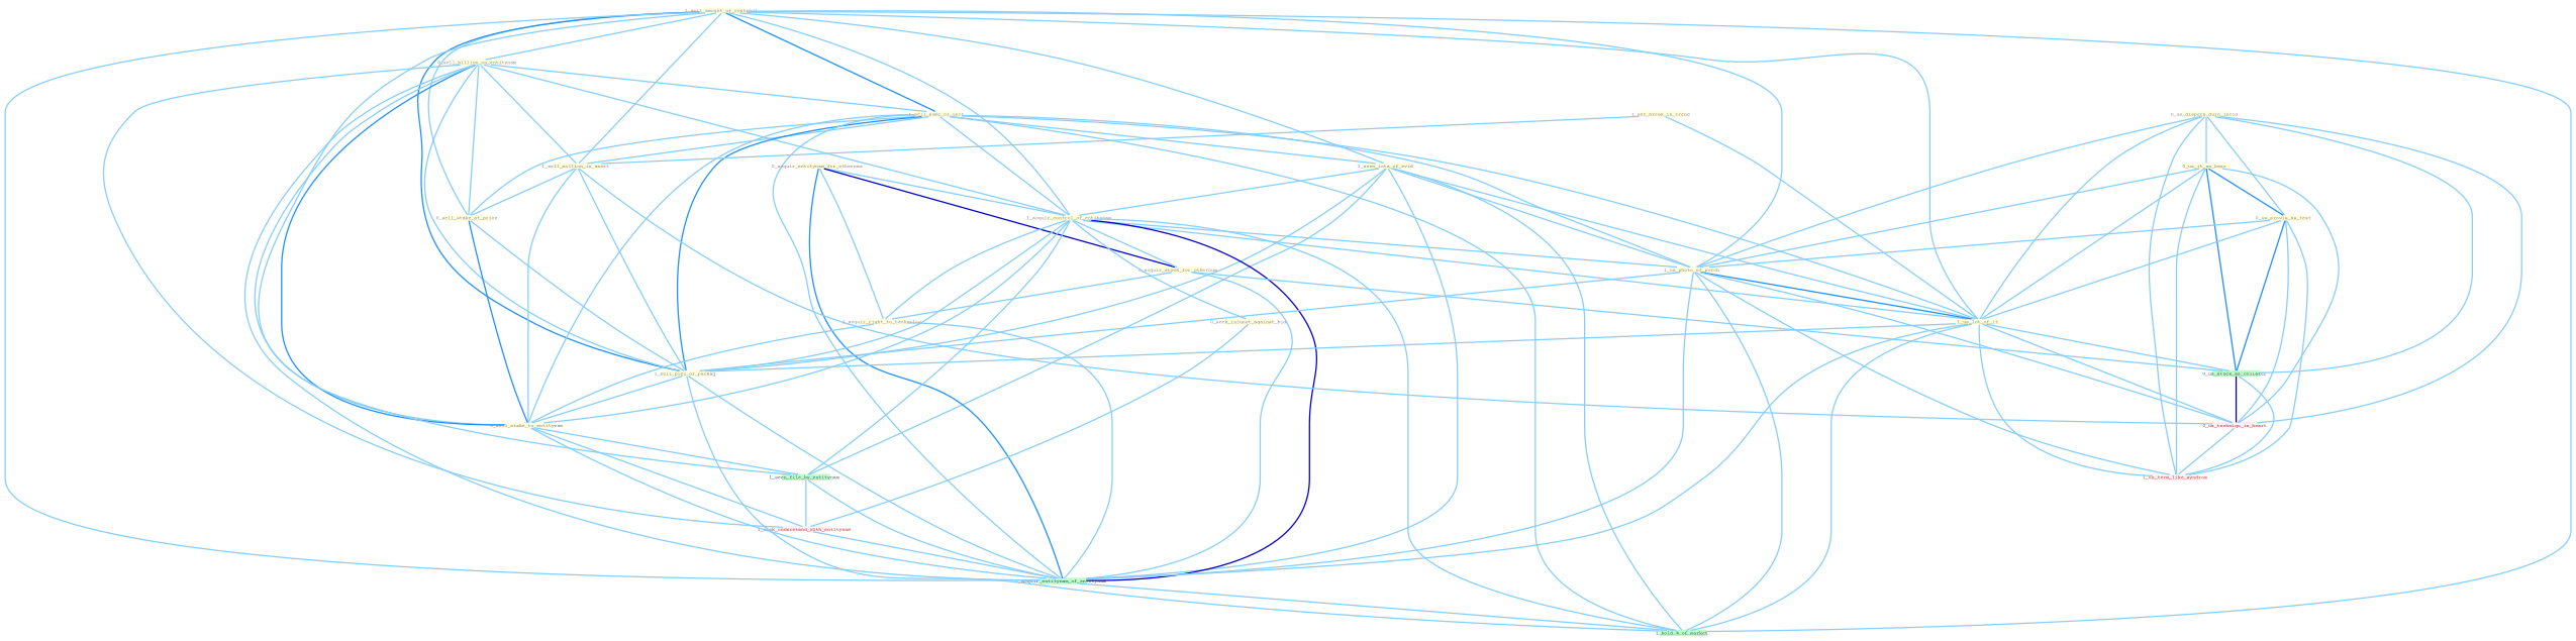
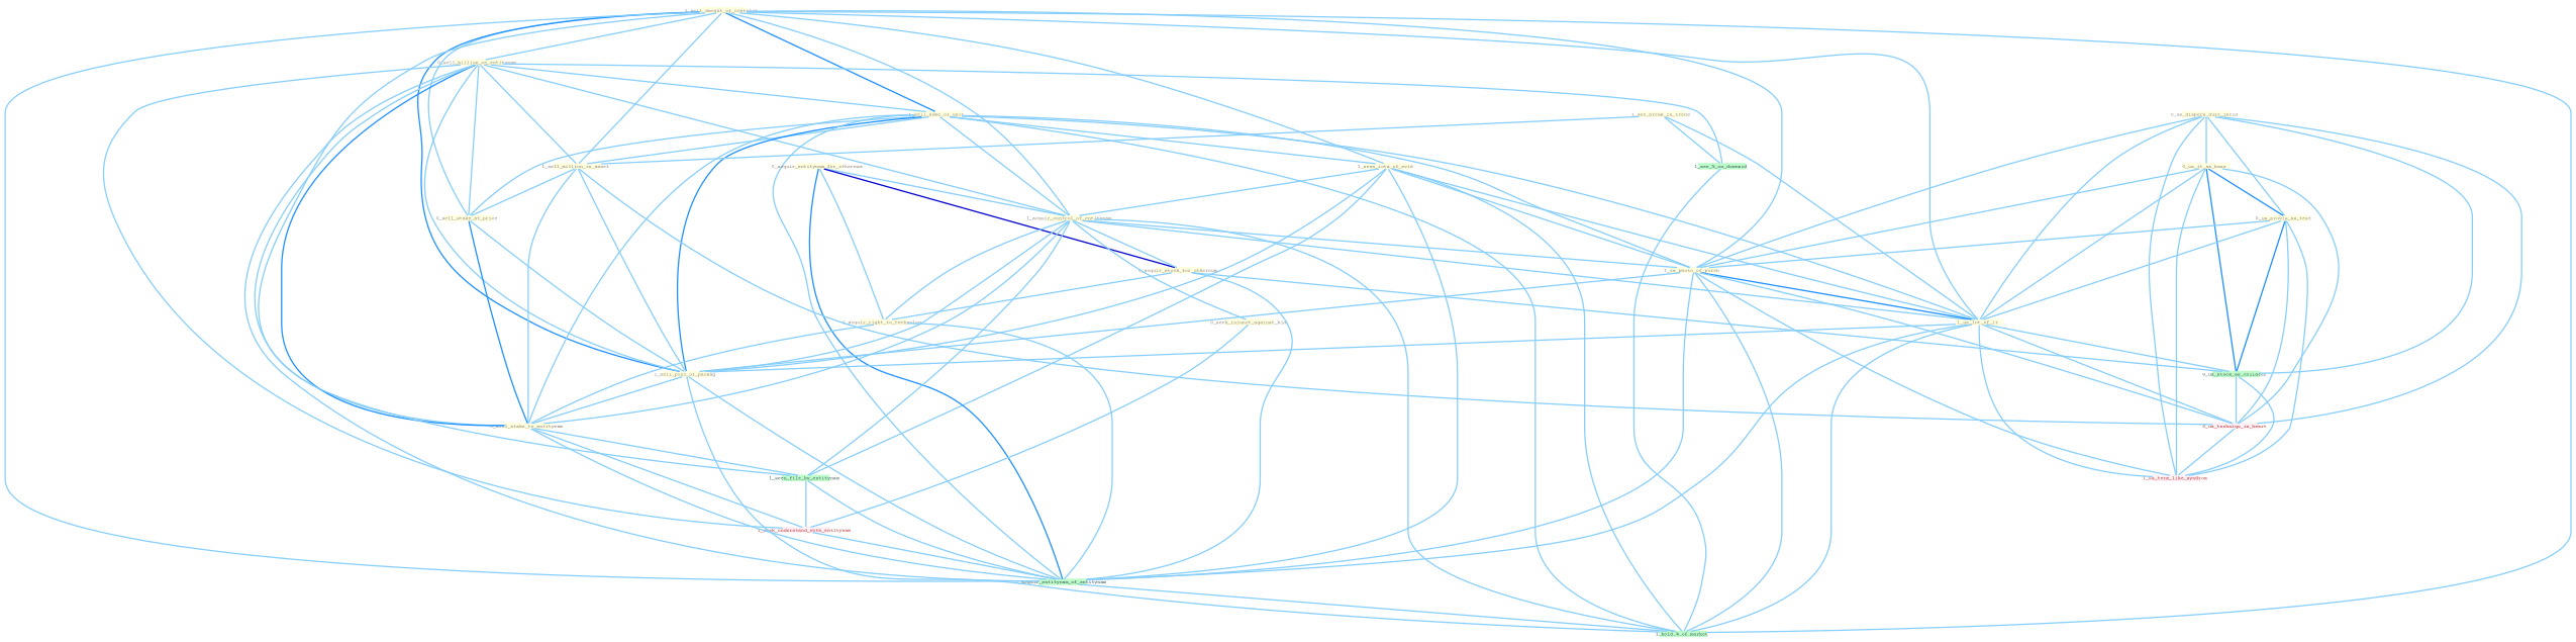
  graph {
    fontname="Courier Prime"
    node [color="#ffffe0" fixedsize=true fontcolor="#8b7d6b" fontname="Courier Prime" fontsize=4 shape=polygon style=filled]
    edge [color="#87cefa" fontname="Courier Prime" w=1]
    "1_sell_amount_of_contract " [height=.06 width=.5]
    "0_sell_billion_on_entitynam " [height=.06 width=.5]
    "1_sell_some_of_unit " [height=.06 width=.5]
    "1_seen_iota_of_evid " [height=.06 width=.5]
    "0_acquir_entitynam_for_othernum " [height=.06 width=.5]
    "0_us_dispers_dure_incid " [height=.06 width=.5]
    "1_acquir_control_of_entitynam " [height=.06 width=.5]
    "1_see_break_in_trend " [height=.06 width=.5]
    "1_sell_million_in_asset " [height=.06 width=.5]
    "0_seek_injunct_against_bid " [height=.06 width=.5]
    "0_us_it_as_base " [height=.06 width=.5]
    "0_acquir_stock_for_othernum " [height=.06 width=.5]
    "0_us_provis_as_test " [height=.06 width=.5]
    "1_us_photo_of_porch " [height=.06 width=.5]
    "1_acquir_right_to_technolog " [height=.06 width=.5]
    "0_sell_stake_at_price " [height=.06 width=.5]
    "1_us_lot_of_it " [height=.06 width=.5]
    "1_sell_piec_of_packag " [height=.06 width=.5]
    "0_sell_stake_to_entitynam " [height=.06 width=.5]
    "1_seek_understand_with_entitynam " [color="#fff0f5" fontcolor="#b22222" height=.06 width=.5]
    "0_us_techniqu_in_heart " [color="#fff0f5" fontcolor="#b22222" height=.06 width=.5]
    "1_us_term_like_syndrom " [color="#fff0f5" fontcolor="#b22222" height=.06 width=.5]
    "1_acquir_entitynam_of_entitynam " [color="#BDFCC9" fontcolor="#2f4f4f" height=.06 width=.5]
    "1_hold_%_of_market " [color="#BDFCC9" fontcolor="#2f4f4f" height=.06 width=.5]
    "1_seen_file_by_entitynam " [color="#BDFCC9" fontcolor="#2f4f4f" height=.06 width=.5]
+   "1_see_%_on_downsid " [color="#BDFCC9" fontcolor="#2f4f4f" height=.06 width=.5]
    "0_us_stock_as_collater " [color="#BDFCC9" fontcolor="#2f4f4f" height=.06 width=.5]
    subgraph sub_1 {
      "1_sell_amount_of_contract "
      "0_sell_billion_on_entitynam "
      "1_sell_some_of_unit "
      "1_seen_iota_of_evid "
      "0_acquir_entitynam_for_othernum "
      "0_us_dispers_dure_incid "
      "1_acquir_control_of_entitynam "
      "1_see_break_in_trend "
      "1_sell_million_in_asset "
      "0_seek_injunct_against_bid "
      "0_us_it_as_base "
      "0_acquir_stock_for_othernum "
      "0_us_provis_as_test "
      "1_us_photo_of_porch "
      "1_acquir_right_to_technolog "
      "0_sell_stake_at_price "
      "1_us_lot_of_it "
      "1_sell_piec_of_packag "
      "0_sell_stake_to_entitynam "
    }
    subgraph sub_2 {
      "1_seek_understand_with_entitynam "
      "0_us_techniqu_in_heart "
      "1_us_term_like_syndrom "
    }
    "1_sell_amount_of_contract " -- "0_sell_billion_on_entitynam "
    "1_sell_amount_of_contract " -- "1_sell_some_of_unit " [color="#1e90ff" w=2]
    "1_sell_amount_of_contract " -- "1_seen_iota_of_evid "
    "1_sell_amount_of_contract " -- "1_acquir_control_of_entitynam "
    "1_sell_amount_of_contract " -- "1_sell_million_in_asset "
    "1_sell_amount_of_contract " -- "1_us_photo_of_porch "
    "1_sell_amount_of_contract " -- "0_sell_stake_at_price "
    "1_sell_amount_of_contract " -- "1_us_lot_of_it "
    "1_sell_amount_of_contract " -- "1_sell_piec_of_packag " [color="#1e90ff" w=2]
    "1_sell_amount_of_contract " -- "0_sell_stake_to_entitynam "
    "1_sell_amount_of_contract " -- "1_acquir_entitynam_of_entitynam "
    "1_sell_amount_of_contract " -- "1_hold_%_of_market "
    "0_sell_billion_on_entitynam " -- "1_sell_some_of_unit "
    "0_sell_billion_on_entitynam " -- "1_acquir_control_of_entitynam "
    "0_sell_billion_on_entitynam " -- "1_sell_million_in_asset "
    "0_sell_billion_on_entitynam " -- "0_sell_stake_at_price "
    "0_sell_billion_on_entitynam " -- "1_sell_piec_of_packag "
    "0_sell_billion_on_entitynam " -- "0_sell_stake_to_entitynam " [color="#1e90ff" w=2]
    "0_sell_billion_on_entitynam " -- "1_seek_understand_with_entitynam "
    "0_sell_billion_on_entitynam " -- "1_acquir_entitynam_of_entitynam "
    "0_sell_billion_on_entitynam " -- "1_seen_file_by_entitynam "
+   "0_sell_billion_on_entitynam " -- "1_see_%_on_downsid "
    "1_sell_some_of_unit " -- "1_seen_iota_of_evid "
    "1_sell_some_of_unit " -- "1_acquir_control_of_entitynam "
    "1_sell_some_of_unit " -- "1_sell_million_in_asset "
    "1_sell_some_of_unit " -- "1_us_photo_of_porch "
    "1_sell_some_of_unit " -- "0_sell_stake_at_price "
    "1_sell_some_of_unit " -- "1_us_lot_of_it "
    "1_sell_some_of_unit " -- "1_sell_piec_of_packag " [color="#1e90ff" w=2]
    "1_sell_some_of_unit " -- "0_sell_stake_to_entitynam "
    "1_sell_some_of_unit " -- "1_acquir_entitynam_of_entitynam "
    "1_sell_some_of_unit " -- "1_hold_%_of_market "
    "1_seen_iota_of_evid " -- "1_acquir_control_of_entitynam "
    "1_seen_iota_of_evid " -- "1_us_photo_of_porch "
    "1_seen_iota_of_evid " -- "1_us_lot_of_it "
    "1_seen_iota_of_evid " -- "1_sell_piec_of_packag "
    "1_seen_iota_of_evid " -- "1_acquir_entitynam_of_entitynam "
    "1_seen_iota_of_evid " -- "1_hold_%_of_market "
    "1_seen_iota_of_evid " -- "1_seen_file_by_entitynam "
    "0_acquir_entitynam_for_othernum " -- "1_acquir_control_of_entitynam "
    "0_acquir_entitynam_for_othernum " -- "0_acquir_stock_for_othernum " [color="#0000cd" w=3]
    "0_acquir_entitynam_for_othernum " -- "1_acquir_right_to_technolog "
    "0_acquir_entitynam_for_othernum " -- "1_acquir_entitynam_of_entitynam " [color="#1e90ff" w=2]
    "0_us_dispers_dure_incid " -- "0_us_it_as_base "
    "0_us_dispers_dure_incid " -- "0_us_provis_as_test "
    "0_us_dispers_dure_incid " -- "1_us_photo_of_porch "
    "0_us_dispers_dure_incid " -- "1_us_lot_of_it "
    "0_us_dispers_dure_incid " -- "0_us_techniqu_in_heart "
    "0_us_dispers_dure_incid " -- "1_us_term_like_syndrom "
    "0_us_dispers_dure_incid " -- "0_us_stock_as_collater "
    "1_acquir_control_of_entitynam " -- "0_seek_injunct_against_bid "
    "1_acquir_control_of_entitynam " -- "0_acquir_stock_for_othernum "
    "1_acquir_control_of_entitynam " -- "1_us_photo_of_porch "
    "1_acquir_control_of_entitynam " -- "1_acquir_right_to_technolog "
    "1_acquir_control_of_entitynam " -- "1_us_lot_of_it "
    "1_acquir_control_of_entitynam " -- "1_sell_piec_of_packag "
    "1_acquir_control_of_entitynam " -- "0_sell_stake_to_entitynam "
-   "1_acquir_control_of_entitynam " -- "1_acquir_entitynam_of_entitynam " [color="#0000cd" w=3]
    "1_acquir_control_of_entitynam " -- "1_hold_%_of_market "
    "1_acquir_control_of_entitynam " -- "1_seen_file_by_entitynam "
    "1_see_break_in_trend " -- "1_sell_million_in_asset "
    "1_see_break_in_trend " -- "1_us_lot_of_it "
+   "1_see_break_in_trend " -- "1_see_%_on_downsid "
    "1_sell_million_in_asset " -- "0_sell_stake_at_price "
    "1_sell_million_in_asset " -- "1_sell_piec_of_packag "
    "1_sell_million_in_asset " -- "0_sell_stake_to_entitynam "
    "1_sell_million_in_asset " -- "0_us_techniqu_in_heart "
    "0_seek_injunct_against_bid " -- "1_seek_understand_with_entitynam "
    "0_us_it_as_base " -- "0_us_provis_as_test " [color="#1e90ff" w=2]
    "0_us_it_as_base " -- "1_us_photo_of_porch "
    "0_us_it_as_base " -- "1_us_lot_of_it "
    "0_us_it_as_base " -- "0_us_techniqu_in_heart "
    "0_us_it_as_base " -- "1_us_term_like_syndrom "
    "0_us_it_as_base " -- "0_us_stock_as_collater " [color="#1e90ff" w=2]
    "0_acquir_stock_for_othernum " -- "1_acquir_right_to_technolog "
    "0_acquir_stock_for_othernum " -- "1_acquir_entitynam_of_entitynam "
    "0_acquir_stock_for_othernum " -- "0_us_stock_as_collater "
    "0_us_provis_as_test " -- "1_us_photo_of_porch "
    "0_us_provis_as_test " -- "1_us_lot_of_it "
    "0_us_provis_as_test " -- "0_us_techniqu_in_heart "
    "0_us_provis_as_test " -- "1_us_term_like_syndrom "
    "0_us_provis_as_test " -- "0_us_stock_as_collater " [color="#1e90ff" w=2]
    "1_us_photo_of_porch " -- "1_us_lot_of_it " [color="#1e90ff" w=2]
    "1_us_photo_of_porch " -- "1_sell_piec_of_packag "
    "1_us_photo_of_porch " -- "0_us_techniqu_in_heart "
    "1_us_photo_of_porch " -- "1_us_term_like_syndrom "
    "1_us_photo_of_porch " -- "1_acquir_entitynam_of_entitynam "
    "1_us_photo_of_porch " -- "1_hold_%_of_market "
    "1_acquir_right_to_technolog " -- "0_sell_stake_to_entitynam "
    "1_acquir_right_to_technolog " -- "1_acquir_entitynam_of_entitynam "
    "0_sell_stake_at_price " -- "1_sell_piec_of_packag "
    "0_sell_stake_at_price " -- "0_sell_stake_to_entitynam " [color="#1e90ff" w=2]
    "1_us_lot_of_it " -- "1_sell_piec_of_packag "
    "1_us_lot_of_it " -- "0_us_techniqu_in_heart "
    "1_us_lot_of_it " -- "1_us_term_like_syndrom "
    "1_us_lot_of_it " -- "1_acquir_entitynam_of_entitynam "
    "1_us_lot_of_it " -- "1_hold_%_of_market "
    "1_us_lot_of_it " -- "0_us_stock_as_collater "
    "1_sell_piec_of_packag " -- "0_sell_stake_to_entitynam "
    "1_sell_piec_of_packag " -- "1_acquir_entitynam_of_entitynam "
    "1_sell_piec_of_packag " -- "1_hold_%_of_market "
    "0_sell_stake_to_entitynam " -- "1_seek_understand_with_entitynam "
    "0_sell_stake_to_entitynam " -- "1_acquir_entitynam_of_entitynam "
    "0_sell_stake_to_entitynam " -- "1_seen_file_by_entitynam "
    "1_seek_understand_with_entitynam " -- "1_acquir_entitynam_of_entitynam "
    "0_us_techniqu_in_heart " -- "1_us_term_like_syndrom "
    "1_acquir_entitynam_of_entitynam " -- "1_hold_%_of_market "
    "1_seen_file_by_entitynam " -- "1_seek_understand_with_entitynam "
    "1_seen_file_by_entitynam " -- "1_acquir_entitynam_of_entitynam "
-   "0_us_stock_as_collater " -- "0_us_techniqu_in_heart " [color="#0000cd"]
+   "1_see_%_on_downsid " -- "1_hold_%_of_market "
+   "0_us_stock_as_collater " -- "0_us_techniqu_in_heart "
    "0_us_stock_as_collater " -- "1_us_term_like_syndrom "
  }
